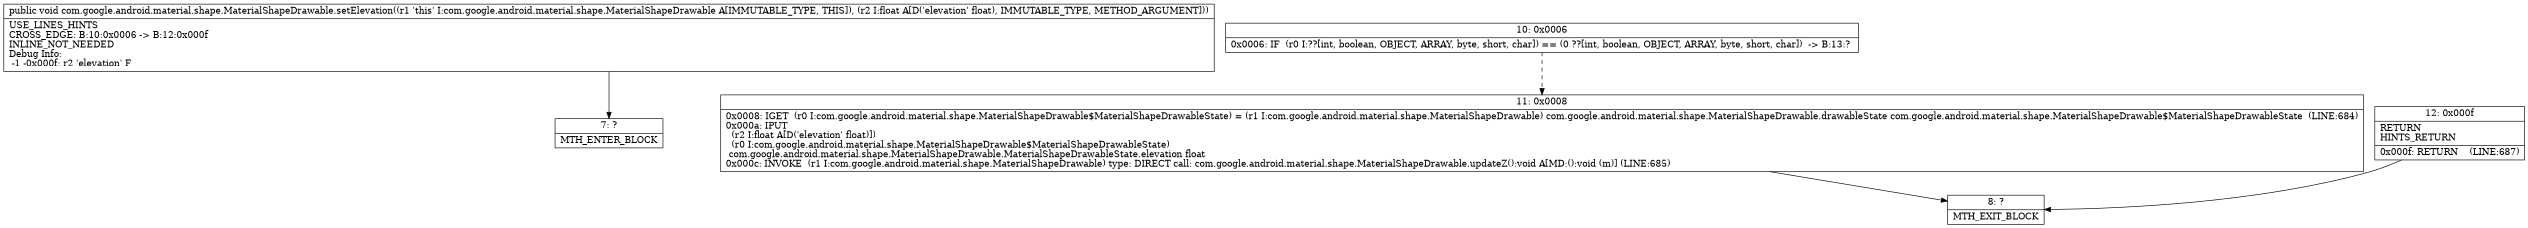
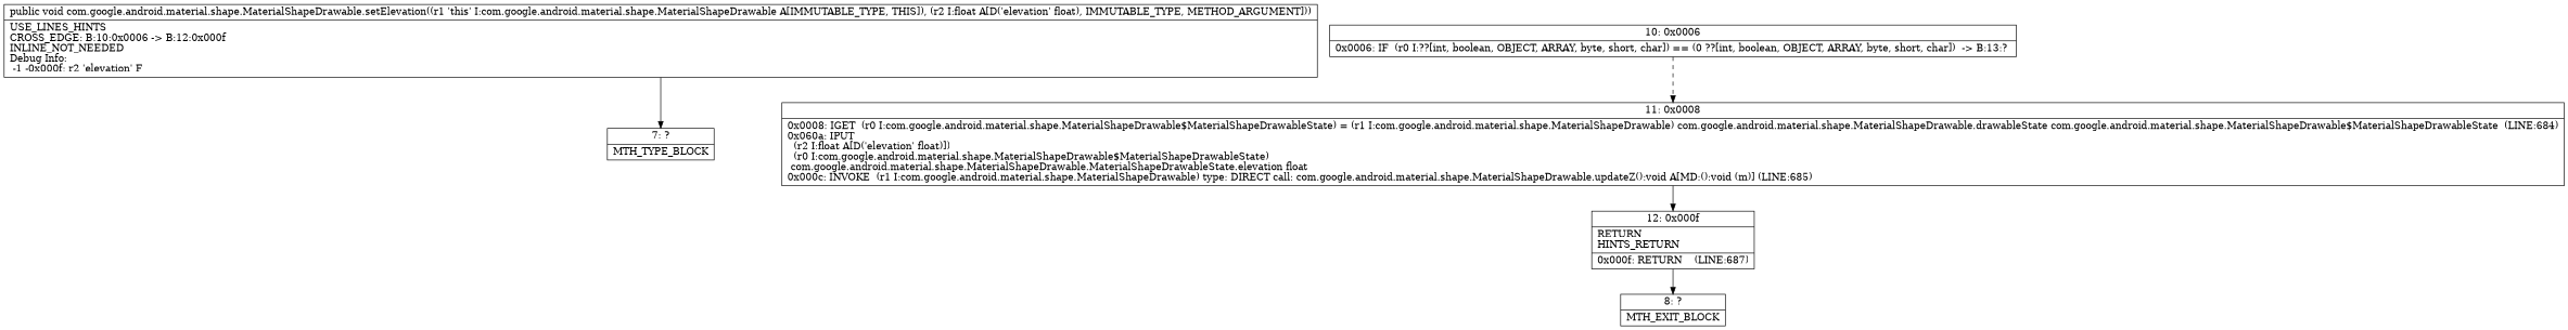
  digraph {
    node [shape=record]
-   n1 [label="{7\:\ ?|MTH_ENTER_BLOCK\l}"]
+   n1 [label="{7\:\ ?|MTH_TYPE_BLOCK\l}"]
    n2 [label="{10\:\ 0x0006|0x0006: IF  (r0 I:??[int, boolean, OBJECT, ARRAY, byte, short, char]) == (0 ??[int, boolean, OBJECT, ARRAY, byte, short, char])  \-\> B:13:? \l}"]
-   n3 [label="{11\:\ 0x0008|0x0008: IGET  (r0 I:com.google.android.material.shape.MaterialShapeDrawable$MaterialShapeDrawableState) = (r1 I:com.google.android.material.shape.MaterialShapeDrawable) com.google.android.material.shape.MaterialShapeDrawable.drawableState com.google.android.material.shape.MaterialShapeDrawable$MaterialShapeDrawableState  (LINE:684)\l0x000a: IPUT  \l  (r2 I:float A[D('elevation' float)])\l  (r0 I:com.google.android.material.shape.MaterialShapeDrawable$MaterialShapeDrawableState)\l com.google.android.material.shape.MaterialShapeDrawable.MaterialShapeDrawableState.elevation float \l0x000c: INVOKE  (r1 I:com.google.android.material.shape.MaterialShapeDrawable) type: DIRECT call: com.google.android.material.shape.MaterialShapeDrawable.updateZ():void A[MD:():void (m)] (LINE:685)\l}"]
+   n3 [label="{11\:\ 0x0008|0x0008: IGET  (r0 I:com.google.android.material.shape.MaterialShapeDrawable$MaterialShapeDrawableState) = (r1 I:com.google.android.material.shape.MaterialShapeDrawable) com.google.android.material.shape.MaterialShapeDrawable.drawableState com.google.android.material.shape.MaterialShapeDrawable$MaterialShapeDrawableState  (LINE:684)\l0x060a: IPUT  \l  (r2 I:float A[D('elevation' float)])\l  (r0 I:com.google.android.material.shape.MaterialShapeDrawable$MaterialShapeDrawableState)\l com.google.android.material.shape.MaterialShapeDrawable.MaterialShapeDrawableState.elevation float \l0x000c: INVOKE  (r1 I:com.google.android.material.shape.MaterialShapeDrawable) type: DIRECT call: com.google.android.material.shape.MaterialShapeDrawable.updateZ():void A[MD:():void (m)] (LINE:685)\l}"]
    n4 [label="{12\:\ 0x000f|RETURN\lHINTS_RETURN\l|0x000f: RETURN    (LINE:687)\l}"]
    n5 [label="{8\:\ ?|MTH_EXIT_BLOCK\l}"]
    n6 [label="{public void com.google.android.material.shape.MaterialShapeDrawable.setElevation((r1 'this' I:com.google.android.material.shape.MaterialShapeDrawable A[IMMUTABLE_TYPE, THIS]), (r2 I:float A[D('elevation' float), IMMUTABLE_TYPE, METHOD_ARGUMENT]))  | USE_LINES_HINTS\lCROSS_EDGE: B:10:0x0006 \-\> B:12:0x000f\lINLINE_NOT_NEEDED\lDebug Info:\l  \-1 \-0x000f: r2 'elevation' F\l}"]
    n2 -> n3 [style=dashed]
-   n3 -> n5
+   n3 -> n4
    n4 -> n5
    n6 -> n1
  }
